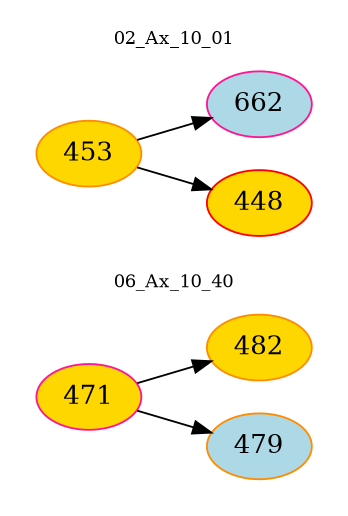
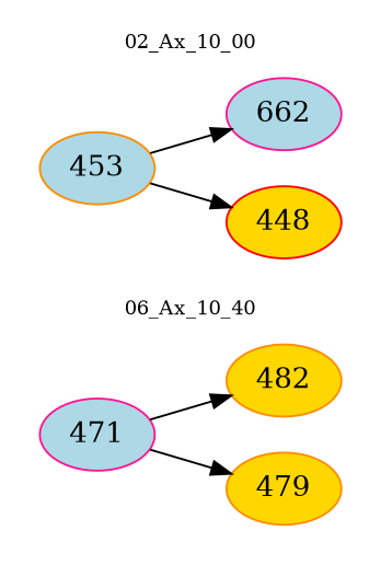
  digraph {
    rankdir=LR
    node [color=darkorange fillcolor=gold style=filled]
    edge [color=black]
-   n1 [color=deeppink label=471]
-   n2 [fillcolor=lightblue label=479]
+   n1 [color=deeppink fillcolor=lightblue label=471]
+   n2 [label=479]
    n3 [label=482]
-   n4 [label=453]
+   n4 [fillcolor=lightblue label=453]
    n5 [color=red label=448]
    n6 [color=deeppink fillcolor=lightblue label=662]
    subgraph cluster_1 {
      color=white
      fontsize=10
      label="06_Ax_10_40"
      n1
      n2
      n3
    }
    subgraph cluster_2 {
      color=white
      fontsize=10
-     label="02_Ax_10_01"
+     label="02_Ax_10_00"
      n4
      n5
      n6
    }
    n1 -> n2
    n1 -> n3
    n4 -> n5
    n4 -> n6
  }
